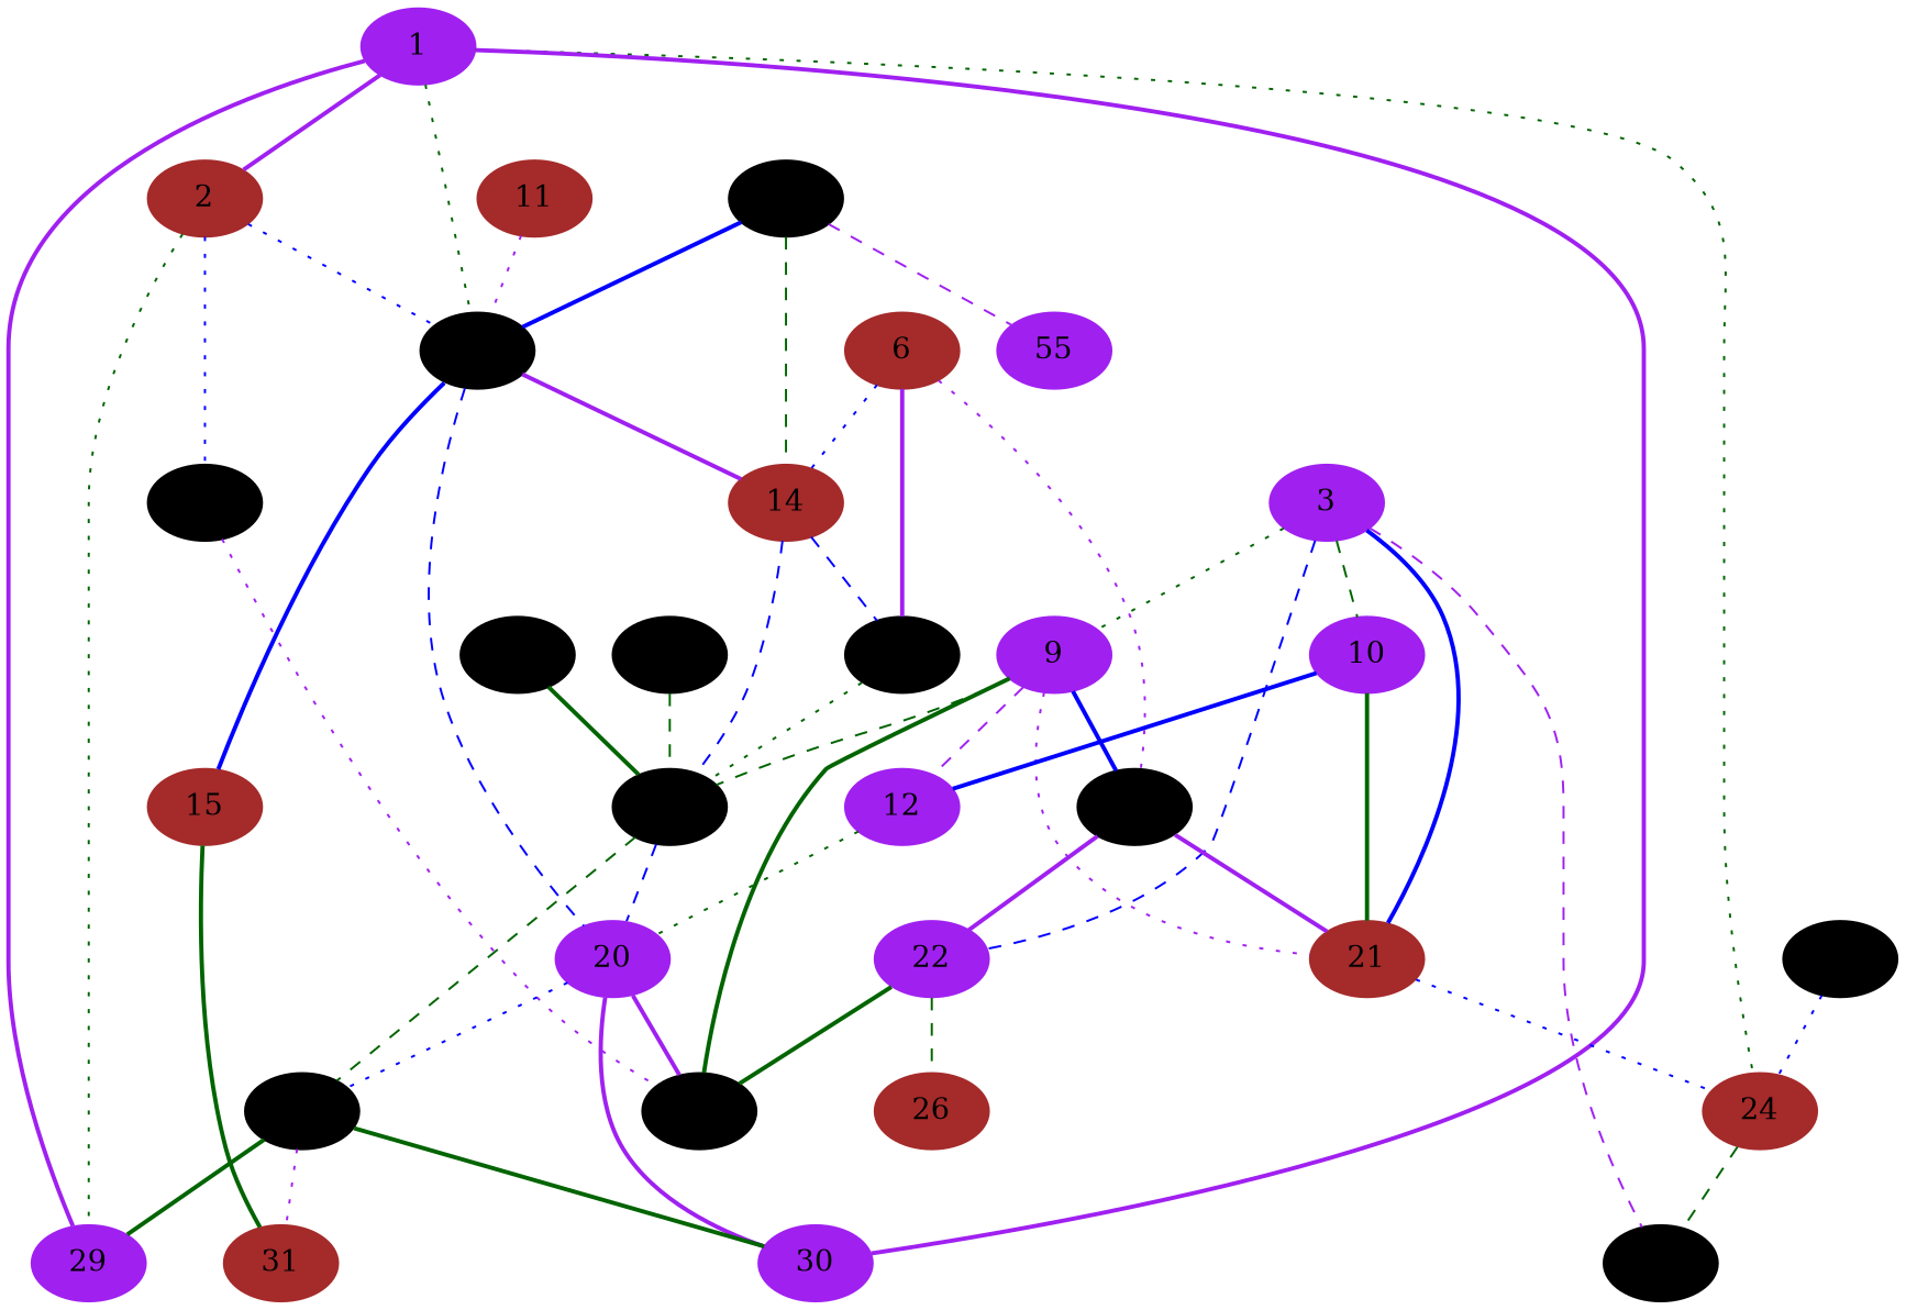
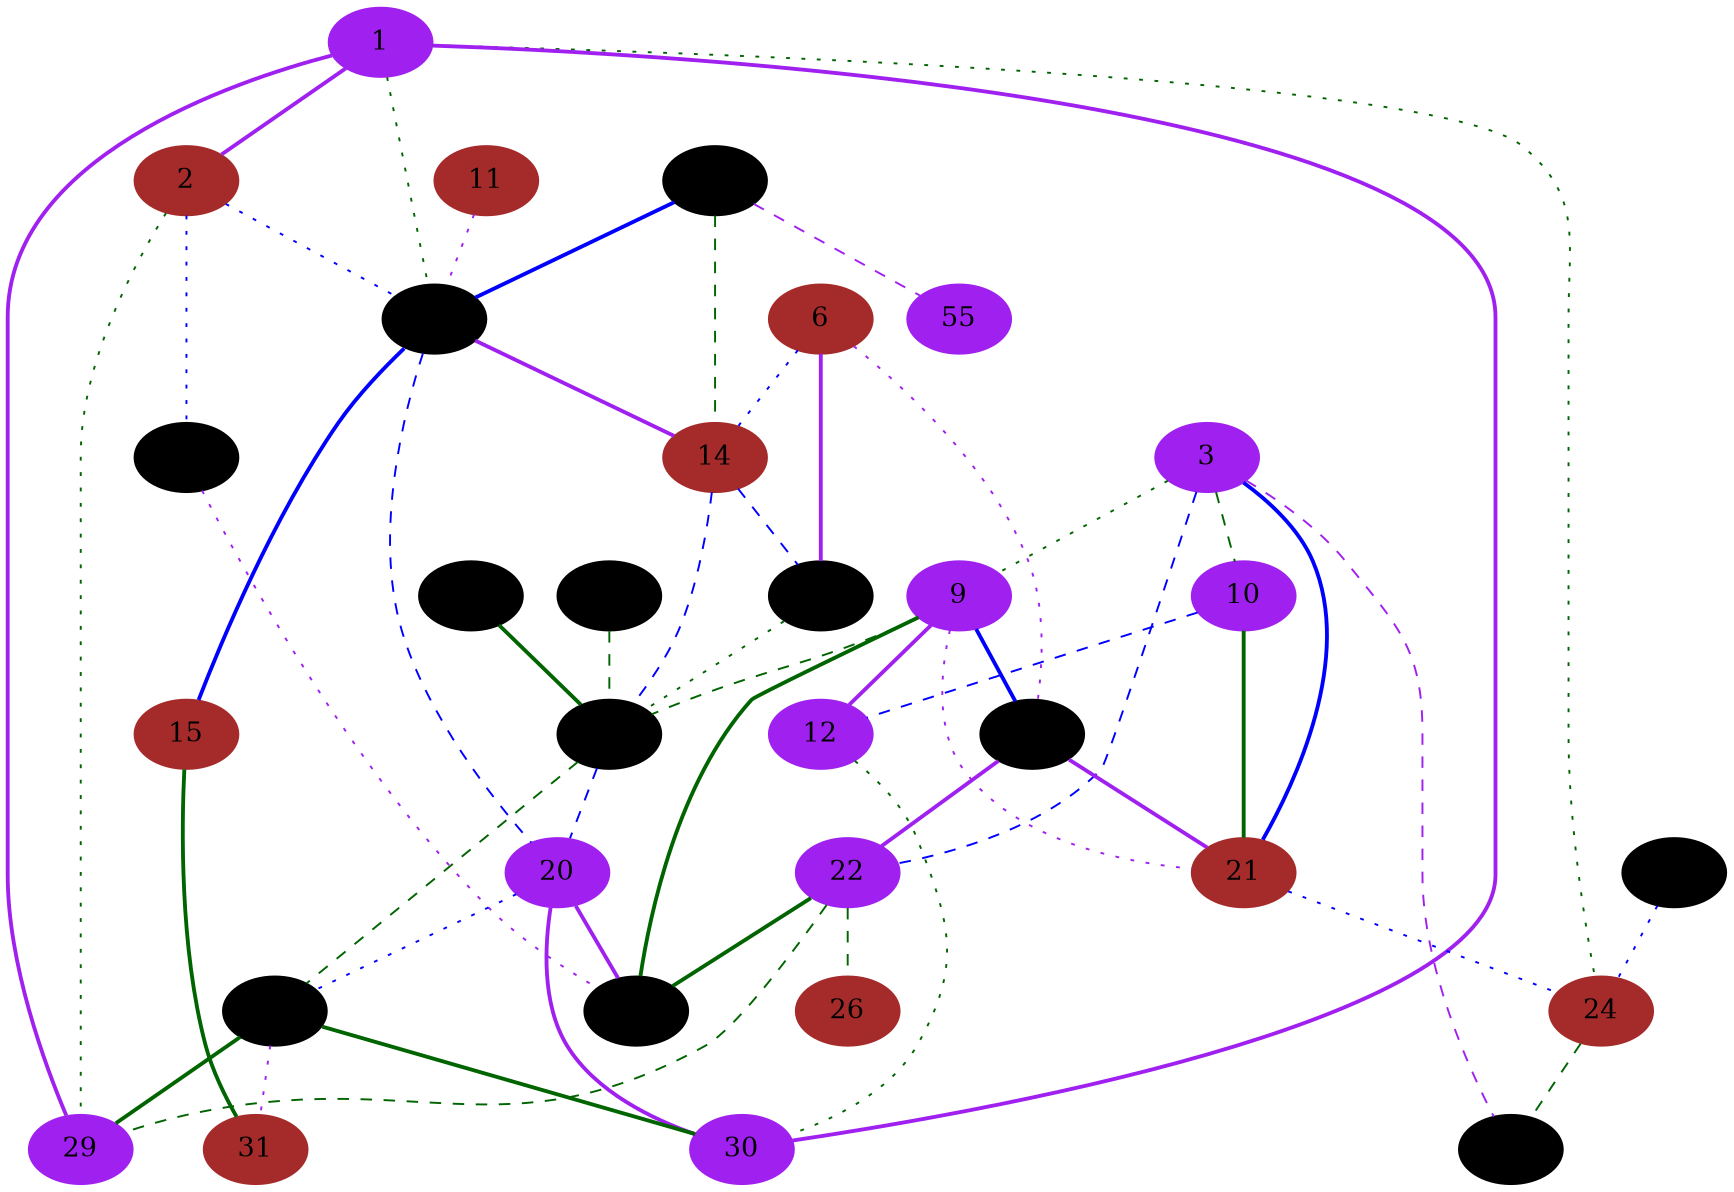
  graph {
    node [color=black style=filled]
    edge [color=darkgreen style=bold weight=1.0]
    1 [color=purple]
    2 [color=brown]
    13
    24 [color=brown]
    29 [color=purple]
    30 [color=purple]
    5
    14 [color=brown]
    20 [color=purple]
    15 [color=brown]
    28
    27
    3 [color=purple]
    9 [color=purple]
    10 [color=purple]
    21 [color=brown]
    22 [color=purple]
    19
    18
    12 [color=purple]
    26 [color=brown]
    4
    23
    6 [color=brown]
    17
    7
    n27 [color=purple label=55]
    8
    11 [color=brown]
    31 [color=brown]
    16
    1 -- 2 [color=purple]
    1 -- 13 [style=dotted]
    1 -- 24 [style=dotted]
    1 -- 29 [color=purple]
    1 -- 30 [color=purple]
    2 -- 13 [color=blue style=dotted]
    2 -- 29 [style=dotted weight=2.0]
    2 -- 5 [color=blue style=dotted]
    13 -- 14 [color=purple weight=2.0]
    13 -- 20 [color=blue style=dashed]
    13 -- 15 [color=blue]
    24 -- 28 [style=dashed]
    5 -- 27 [color=purple style=dotted]
    14 -- 19 [color=blue style=dashed]
    14 -- 17 [color=blue style=dashed]
    20 -- 30 [color=purple]
    20 -- 27 [color=purple]
    20 -- 23 [color=blue style=dotted]
    15 -- 31
    3 -- 28 [color=purple style=dashed]
    3 -- 9 [style=dotted weight=2.0]
    3 -- 10 [style=dashed]
    3 -- 21 [color=blue]
    3 -- 22 [color=blue style=dashed]
    9 -- 27
    9 -- 21 [color=purple style=dotted]
    9 -- 19 [style=dashed]
    9 -- 18 [color=blue]
-   9 -- 12 [color=purple style=dashed]
+   9 -- 12 [color=purple]
    10 -- 21 [weight=2.0]
-   10 -- 12 [color=blue]
+   10 -- 12 [color=blue style=dashed]
    21 -- 24 [color=blue style=dotted weight=2.0]
+   22 -- 29 [style=dashed]
    22 -- 27
    22 -- 26 [style=dashed]
    19 -- 20 [color=blue style=dashed]
    19 -- 23 [style=dashed]
    18 -- 21 [color=purple]
    18 -- 22 [color=purple]
-   12 -- 20 [style=dotted]
+   12 -- 30 [style=dotted]
    4 -- 19 [style=dashed]
    23 -- 29
    23 -- 30
    23 -- 31 [color=purple style=dotted]
    6 -- 14 [color=blue style=dotted]
    6 -- 18 [color=purple style=dotted]
    6 -- 17 [color=purple]
    17 -- 19 [style=dotted]
    7 -- 13 [color=blue]
    7 -- 14 [style=dashed weight=2.0]
    7 -- n27 [color=purple style=dashed]
    8 -- 19
    11 -- 13 [color=purple style=dotted]
    16 -- 24 [color=blue style=dotted]
  }
